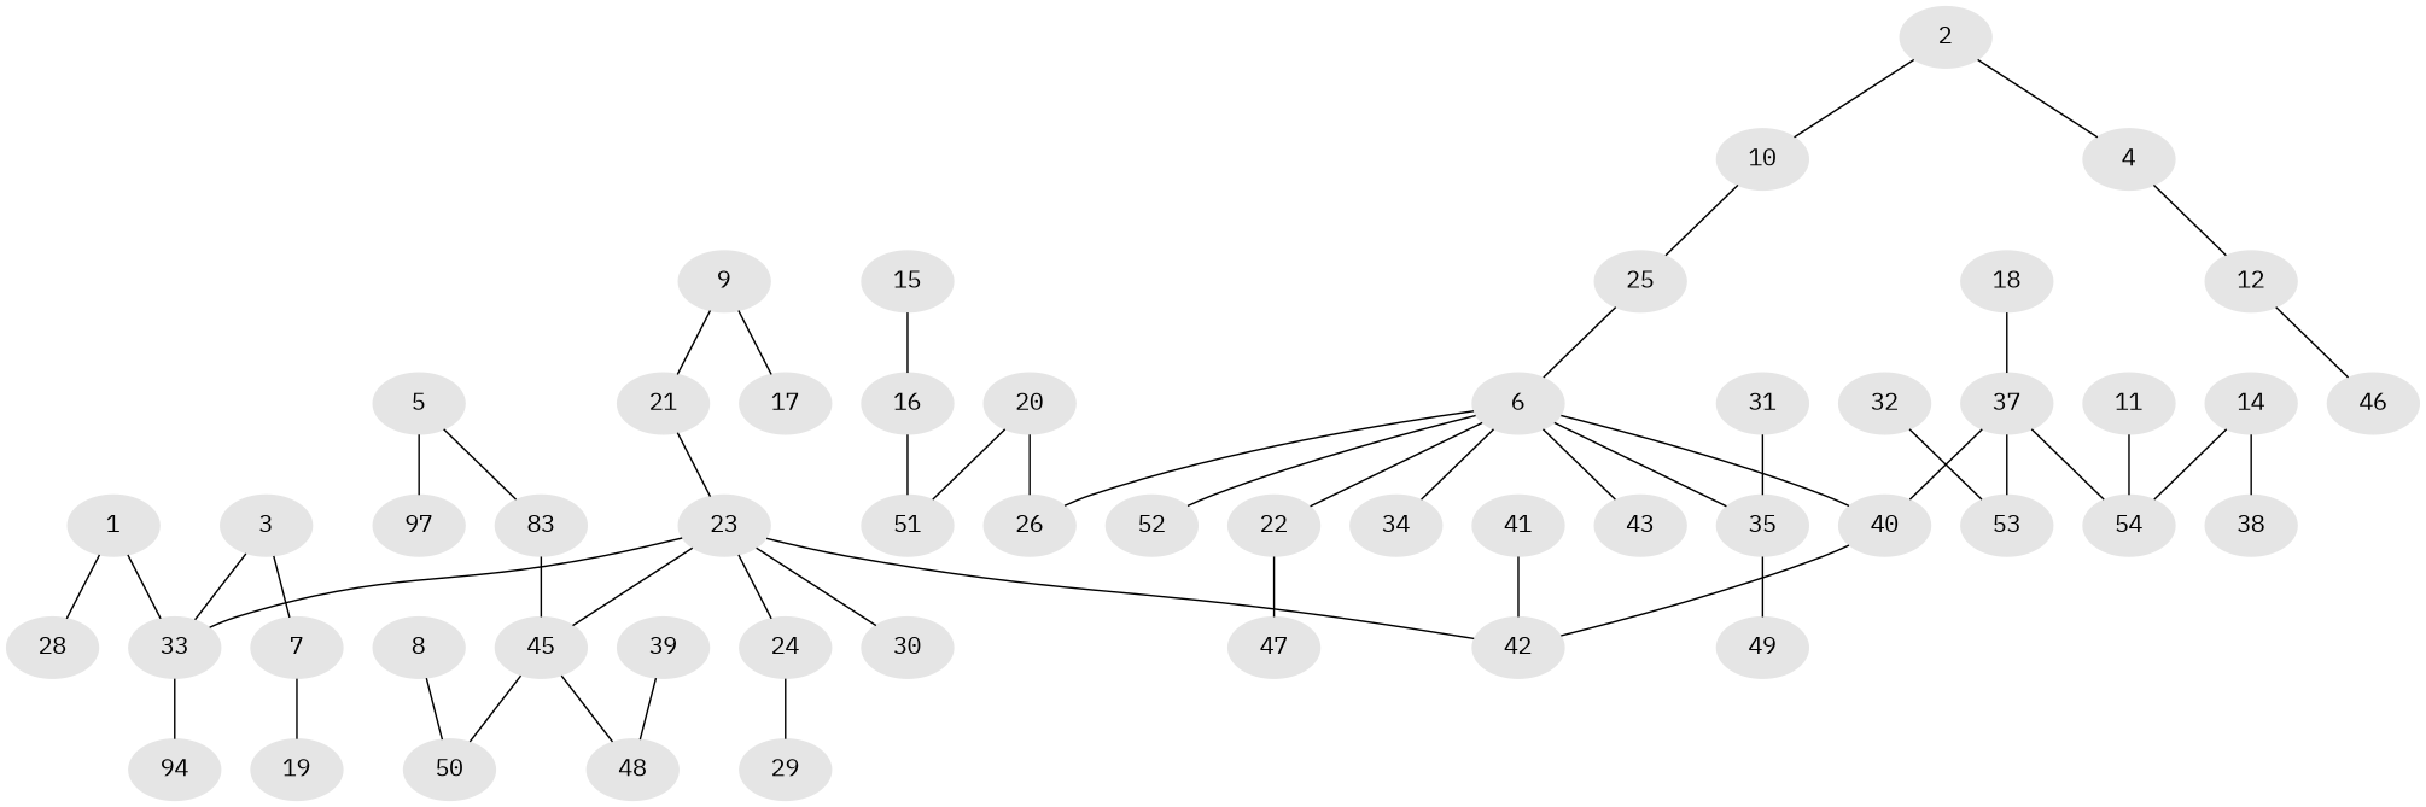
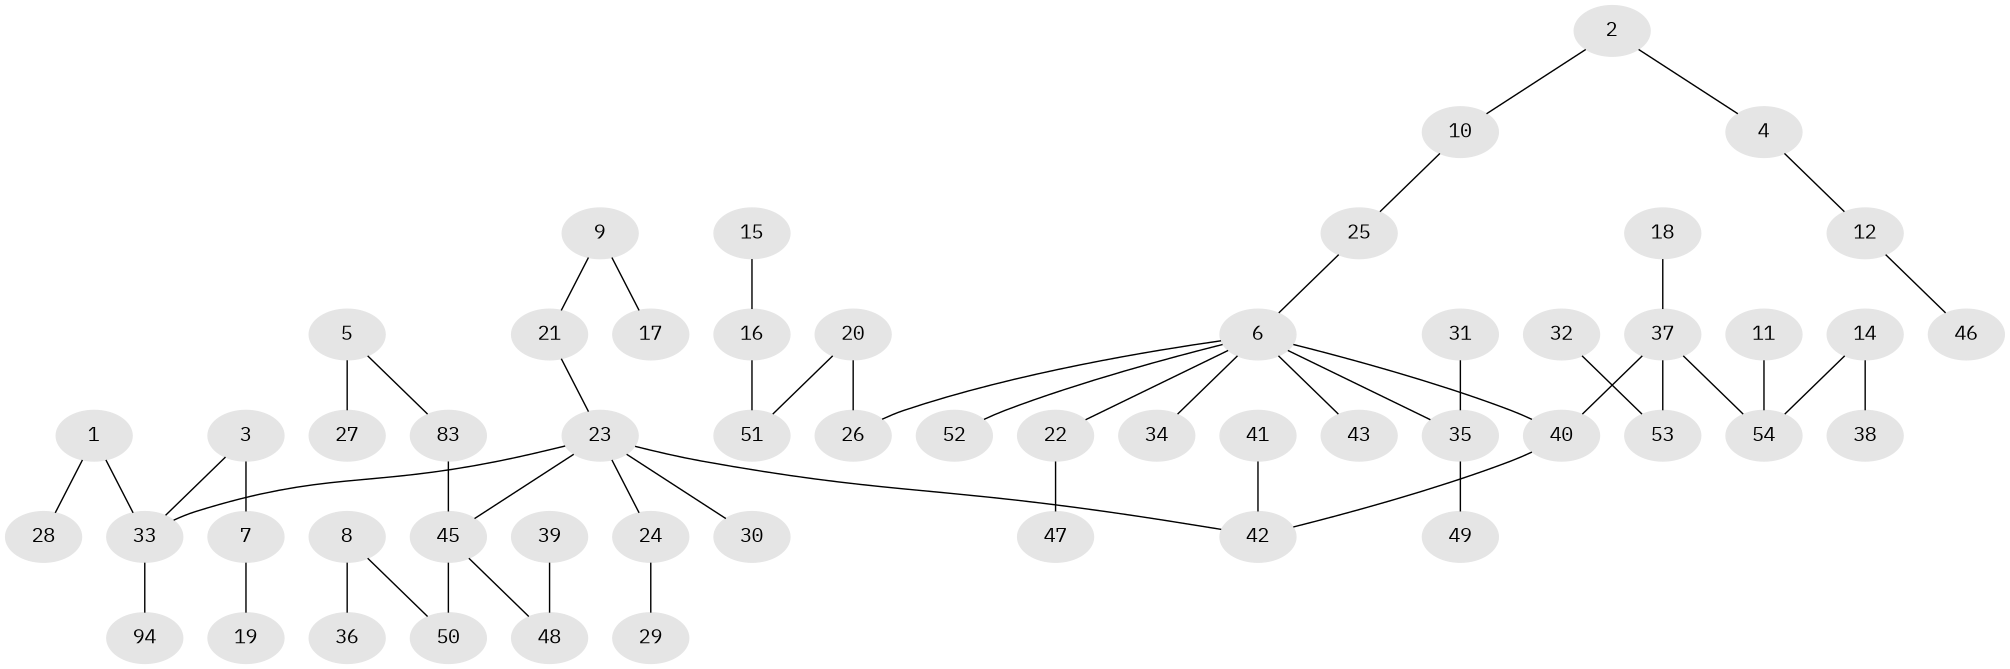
  graph {
    fontname="IBM Plex Mono"
    node [color=gray90 fontname="IBM Plex Mono" style=filled]
    edge [fontname="IBM Plex Mono" weight=1.0]
    1
    28
    33
    n4 [label=94]
    2
    4
    10
    12
    6
    22
    26
    34
    35
    40
    43
    52
    25
    3
    7
    19
    46
    n22 [label=83]
    5
-   27 [label=97]
+   27
    45
    47
    49
    42
    8
+   36
    50
    9
    17
    21
    23
    11
    54
    48
    14
    38
    15
    16
    51
    18
    37
    53
    20
    24
    30
    29
    31
    32
    39
    41
    1 -- 28
    1 -- 33
    33 -- n4
    2 -- 4
    2 -- 10
    4 -- 12
    10 -- 25
    12 -- 46
    6 -- 22
    6 -- 26
    6 -- 34
    6 -- 35
    6 -- 40
    6 -- 43
    6 -- 52
    22 -- 47
    35 -- 49
    40 -- 42
    25 -- 6
    3 -- 33
    3 -- 7
    7 -- 19
    n22 -- 45
    5 -- n22
    5 -- 27
    45 -- 50
    45 -- 48
+   8 -- 36
    8 -- 50
    9 -- 17
    9 -- 21
    21 -- 23
    23 -- 33
    23 -- 45
    23 -- 42
    23 -- 24
    23 -- 30
    11 -- 54
    14 -- 54
    14 -- 38
    15 -- 16
    16 -- 51
    18 -- 37
    37 -- 40
    37 -- 54
    37 -- 53
    20 -- 26
    20 -- 51
    24 -- 29
    31 -- 35
    32 -- 53
    39 -- 48
    41 -- 42
  }
